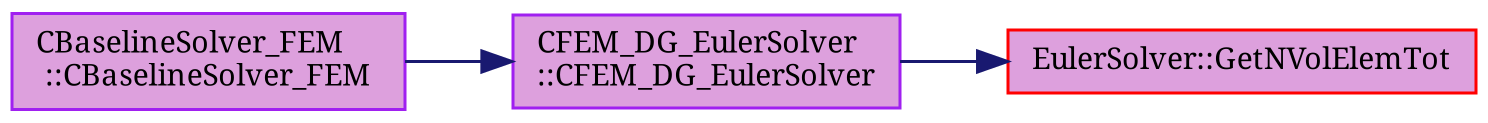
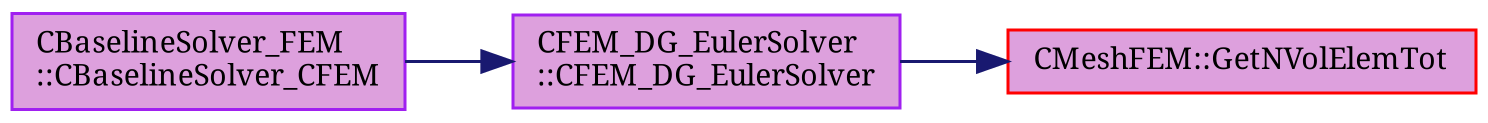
  digraph {
    fontname="Noto Serif"
    rankdir=RL
    node [color=purple fillcolor=plum fontname="Noto Serif" fontsize=10 shape=record style=filled]
    edge [color=midnightblue dir=back fontname="Noto Serif" fontsize=10 labelfontname=Helvetica labelfontsize=10 style=solid]
-   n1 [color=red fontcolor=black height=0.2 label="EulerSolver::GetNVolElemTot" width=0.4]
+   n1 [color=red fontcolor=black height=0.2 label="CMeshFEM::GetNVolElemTot" width=0.4]
    n2 [height=0.2 label="CFEM_DG_EulerSolver\l::CFEM_DG_EulerSolver" width=0.4]
-   n3 [height=0.2 label="CBaselineSolver_FEM\l::CBaselineSolver_FEM" width=0.4]
+   n3 [height=0.2 label="CBaselineSolver_FEM\l::CBaselineSolver_CFEM" width=0.4]
    n1 -> n2
    n2 -> n3
  }
